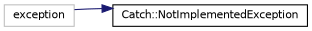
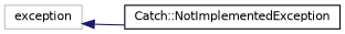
  digraph {
    rankdir=LR
    node [fillcolor=white fontname=Helvetica fontsize=10 shape=record style=filled]
    n1 [color=grey75 height=0.2 label=exception width=0.4]
    n2 [color=black height=0.2 label="Catch::NotImplementedException" width=0.4]
-   n2 -> n1 [color=midnightblue dir=back fontname=Helvetica fontsize=10 labelfontname=Helvetica labelfontsize=10 style=solid]
+   n1 -> n2 [color=midnightblue dir=back fontname=Helvetica fontsize=10 labelfontname=Helvetica labelfontsize=10 style=solid]
  }
